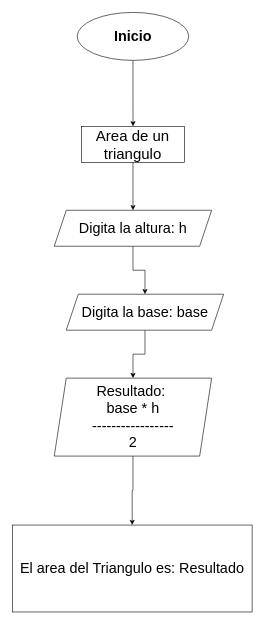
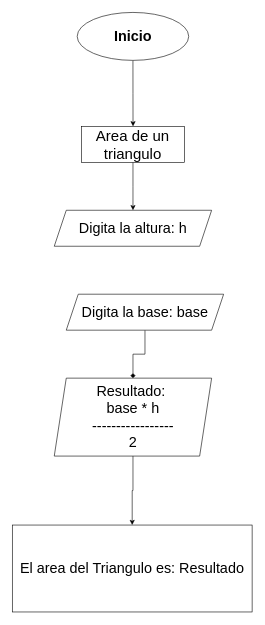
  <mxCell id="0" />
  <mxCell id="1" parent="0" />
  <mxCell id="2" style="edgeStyle=orthogonalEdgeStyle;rounded=0;orthogonalLoop=1;jettySize=auto;html=1;exitX=0.5;exitY=1;exitDx=0;exitDy=0;" edge="1" parent="1" source="3"><mxGeometry relative="1" as="geometry"><mxPoint x="221.393" y="210" as="targetPoint" /></mxGeometry></mxCell>
  <mxCell id="3" value="" style="ellipse;whiteSpace=wrap;html=1;" vertex="1" parent="1"><mxGeometry x="128.25" y="20" width="186" height="80" as="geometry" /></mxCell>
  <mxCell id="4" value="Inicio" style="text;strokeColor=none;fillColor=none;html=1;fontSize=24;fontStyle=1;verticalAlign=middle;align=center;" vertex="1" parent="1"><mxGeometry x="171.25" y="40" width="100" height="40" as="geometry" /></mxCell>
  <mxCell id="5" value="" style="edgeStyle=orthogonalEdgeStyle;rounded=0;orthogonalLoop=1;jettySize=auto;html=1;fontSize=25;" edge="1" parent="1" source="6" target="8"><mxGeometry relative="1" as="geometry" /></mxCell>
  <mxCell id="6" value="&lt;span style=&quot;font-size: 25px;&quot;&gt;Area de un triangulo&lt;/span&gt;" style="rounded=0;whiteSpace=wrap;html=1;" vertex="1" parent="1"><mxGeometry x="135.25" y="210" width="172" height="60" as="geometry" /></mxCell>
- <mxCell id="7" value="" style="edgeStyle=orthogonalEdgeStyle;rounded=0;orthogonalLoop=1;jettySize=auto;html=1;fontSize=24;" edge="1" parent="1" source="8" target="10"><mxGeometry relative="1" as="geometry" /></mxCell>
  <mxCell id="8" value="&lt;span style=&quot;font-size: 24px;&quot;&gt;Digita la altura: h&lt;/span&gt;" style="shape=parallelogram;perimeter=parallelogramPerimeter;whiteSpace=wrap;html=1;fixedSize=1;rounded=0;" vertex="1" parent="1"><mxGeometry x="90" y="350" width="262.5" height="60" as="geometry" /></mxCell>
- <mxCell id="9" value="" style="edgeStyle=orthogonalEdgeStyle;rounded=0;orthogonalLoop=1;jettySize=auto;html=1;fontSize=23;" edge="1" parent="1" source="10" target="12"><mxGeometry relative="1" as="geometry" /></mxCell>
+ <mxCell id="9" value="" style="edgeStyle=orthogonalEdgeStyle;rounded=0;orthogonalLoop=1;jettySize=auto;html=1;fontSize=23;endArrow=diamond;" edge="1" parent="1" source="10" target="12"><mxGeometry relative="1" as="geometry" /></mxCell>
  <mxCell id="10" value="&lt;span style=&quot;font-size: 24px;&quot;&gt;Digita la base: base&lt;/span&gt;" style="shape=parallelogram;perimeter=parallelogramPerimeter;whiteSpace=wrap;html=1;fixedSize=1;rounded=0;" vertex="1" parent="1"><mxGeometry x="110" y="490" width="262.5" height="60" as="geometry" /></mxCell>
  <mxCell id="11" value="" style="edgeStyle=orthogonalEdgeStyle;rounded=0;orthogonalLoop=1;jettySize=auto;html=1;fontSize=23;" edge="1" parent="1" source="12" target="13"><mxGeometry relative="1" as="geometry" /></mxCell>
  <mxCell id="12" value="&lt;span style=&quot;font-size: 24px;&quot;&gt;Resultado:&amp;nbsp;&lt;br&gt;base * h&lt;br&gt;-----------------&lt;br&gt;2&lt;br&gt;&lt;/span&gt;" style="shape=parallelogram;perimeter=parallelogramPerimeter;whiteSpace=wrap;html=1;fixedSize=1;rounded=0;" vertex="1" parent="1"><mxGeometry x="90" y="630" width="262.5" height="130" as="geometry" /></mxCell>
  <mxCell id="13" value="&lt;span style=&quot;font-size: 24px;&quot;&gt;El area del Triangulo es: Resultado&lt;/span&gt;" style="whiteSpace=wrap;html=1;rounded=0;" vertex="1" parent="1"><mxGeometry x="20" y="875" width="400" height="145" as="geometry" /></mxCell>
